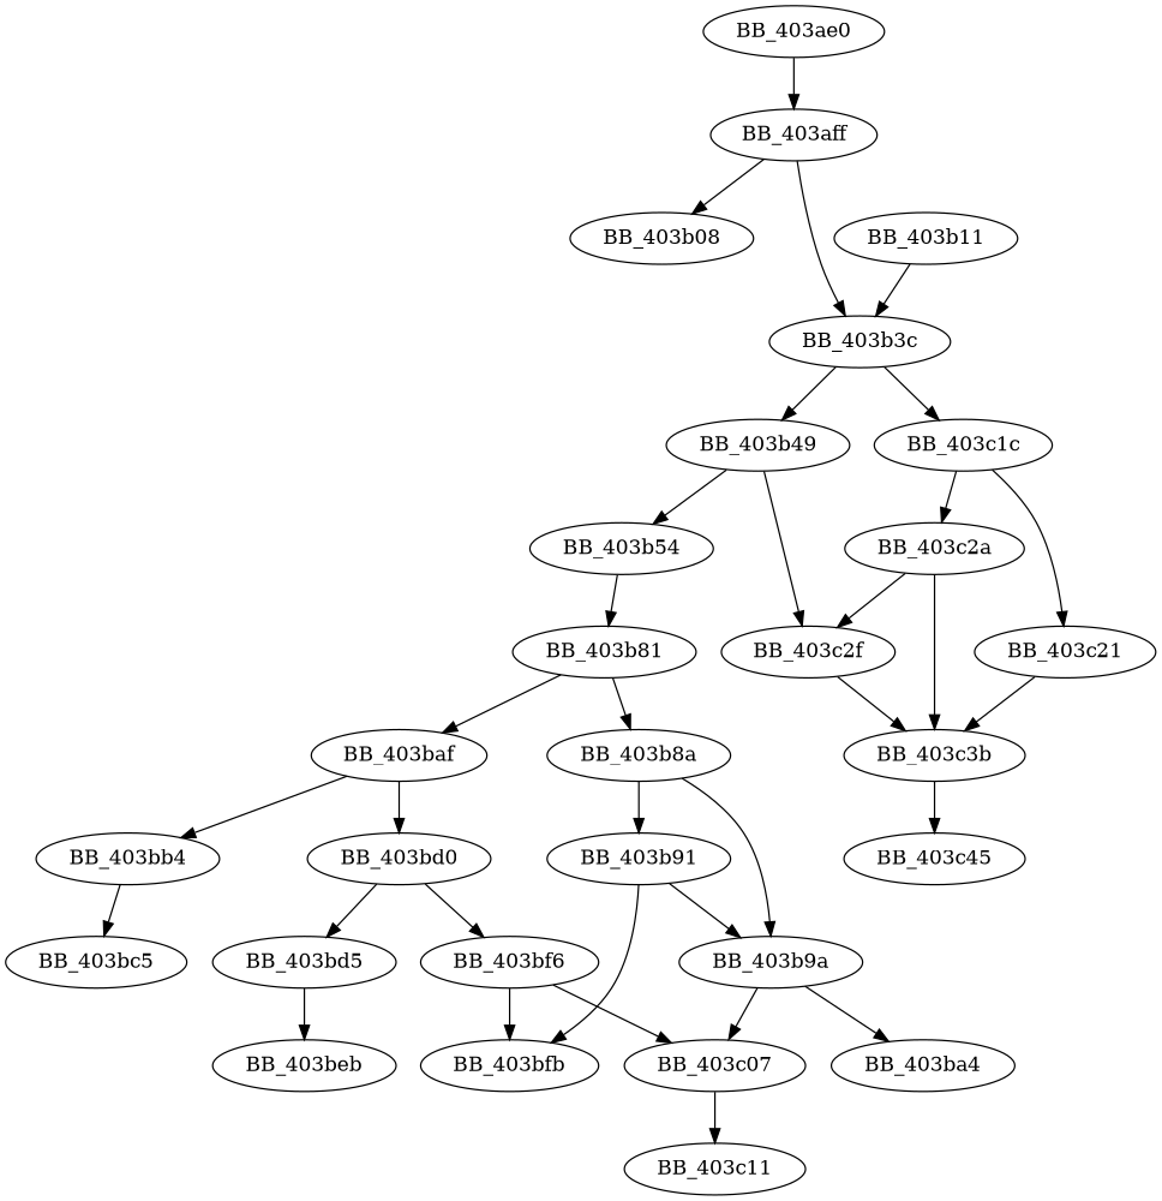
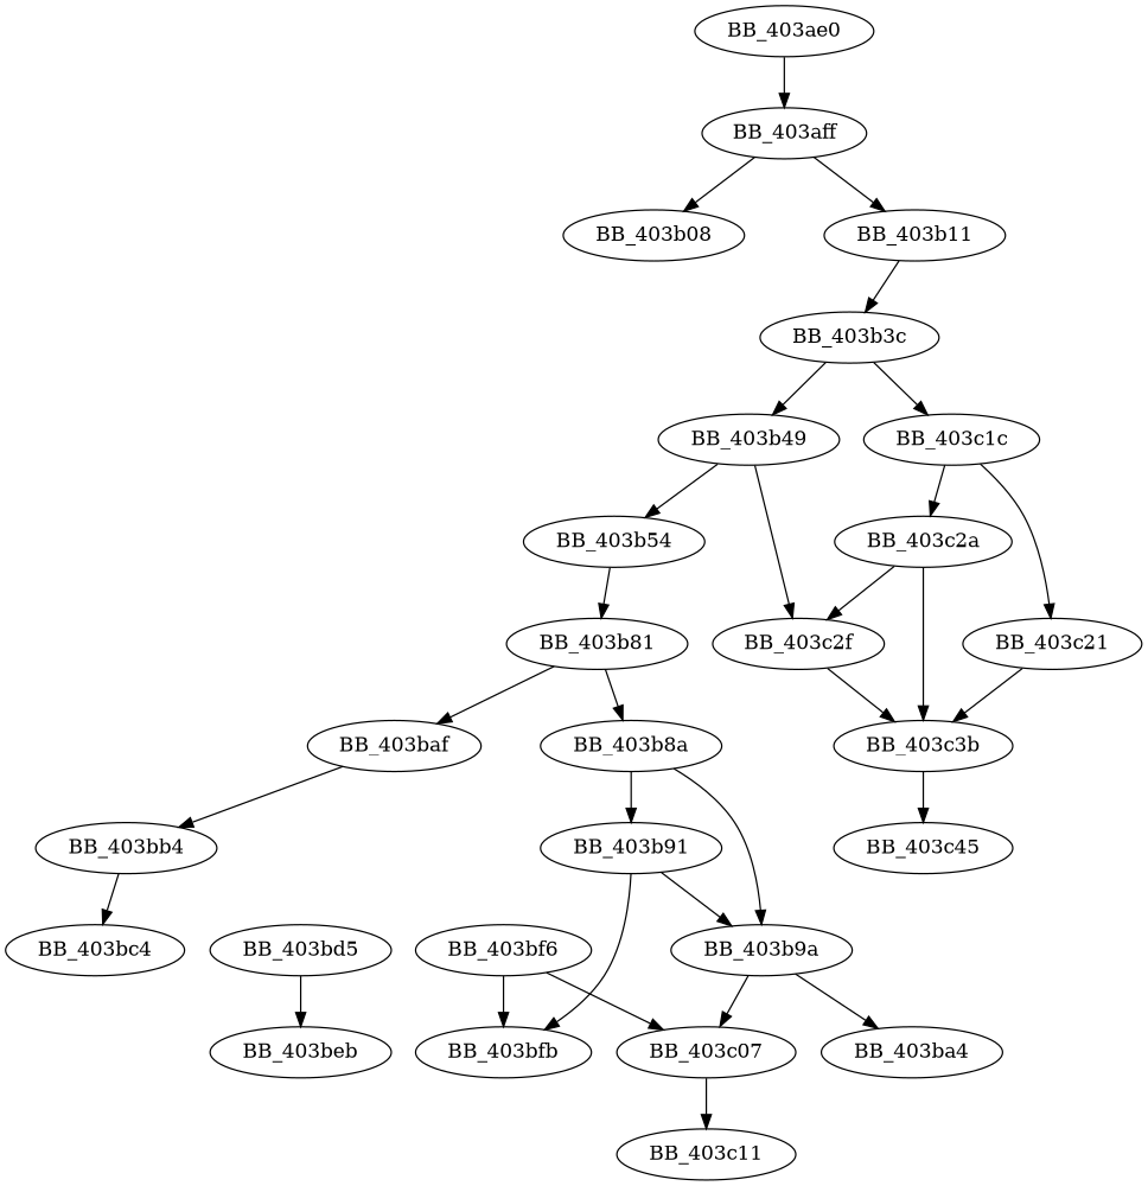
  digraph {
    BB_403ae0
    BB_403aff
    BB_403b08
    BB_403b11
    BB_403b3c
    BB_403b49
    BB_403c1c
    BB_403b54
    BB_403c2f
    BB_403c21
    BB_403c2a
    BB_403b81
    BB_403c3b
    BB_403b8a
    BB_403baf
    BB_403c45
    BB_403b91
    BB_403b9a
    BB_403bb4
-   BB_403bd0
    BB_403bfb
    BB_403ba4
    BB_403c07
-   BB_403bc5
+   BB_403bc5 [label=BB_403bc4]
    BB_403bd5
    BB_403bf6
    BB_403c11
    BB_403beb
    BB_403ae0 -> BB_403aff
    BB_403aff -> BB_403b08
-   BB_403aff -> BB_403b3c
+   BB_403aff -> BB_403b11
    BB_403b11 -> BB_403b3c
    BB_403b3c -> BB_403b49
    BB_403b3c -> BB_403c1c
    BB_403b49 -> BB_403b54
    BB_403b49 -> BB_403c2f
    BB_403c1c -> BB_403c21
    BB_403c1c -> BB_403c2a
    BB_403b54 -> BB_403b81
    BB_403c2f -> BB_403c3b
    BB_403c21 -> BB_403c3b
    BB_403c2a -> BB_403c2f
    BB_403c2a -> BB_403c3b
    BB_403b81 -> BB_403b8a
    BB_403b81 -> BB_403baf
    BB_403c3b -> BB_403c45
    BB_403b8a -> BB_403b91
    BB_403b8a -> BB_403b9a
    BB_403baf -> BB_403bb4
-   BB_403baf -> BB_403bd0
    BB_403b91 -> BB_403b9a
    BB_403b91 -> BB_403bfb
    BB_403b9a -> BB_403ba4
    BB_403b9a -> BB_403c07
    BB_403bb4 -> BB_403bc5
-   BB_403bd0 -> BB_403bd5
-   BB_403bd0 -> BB_403bf6
    BB_403c07 -> BB_403c11
    BB_403bd5 -> BB_403beb
    BB_403bf6 -> BB_403bfb
    BB_403bf6 -> BB_403c07
  }
